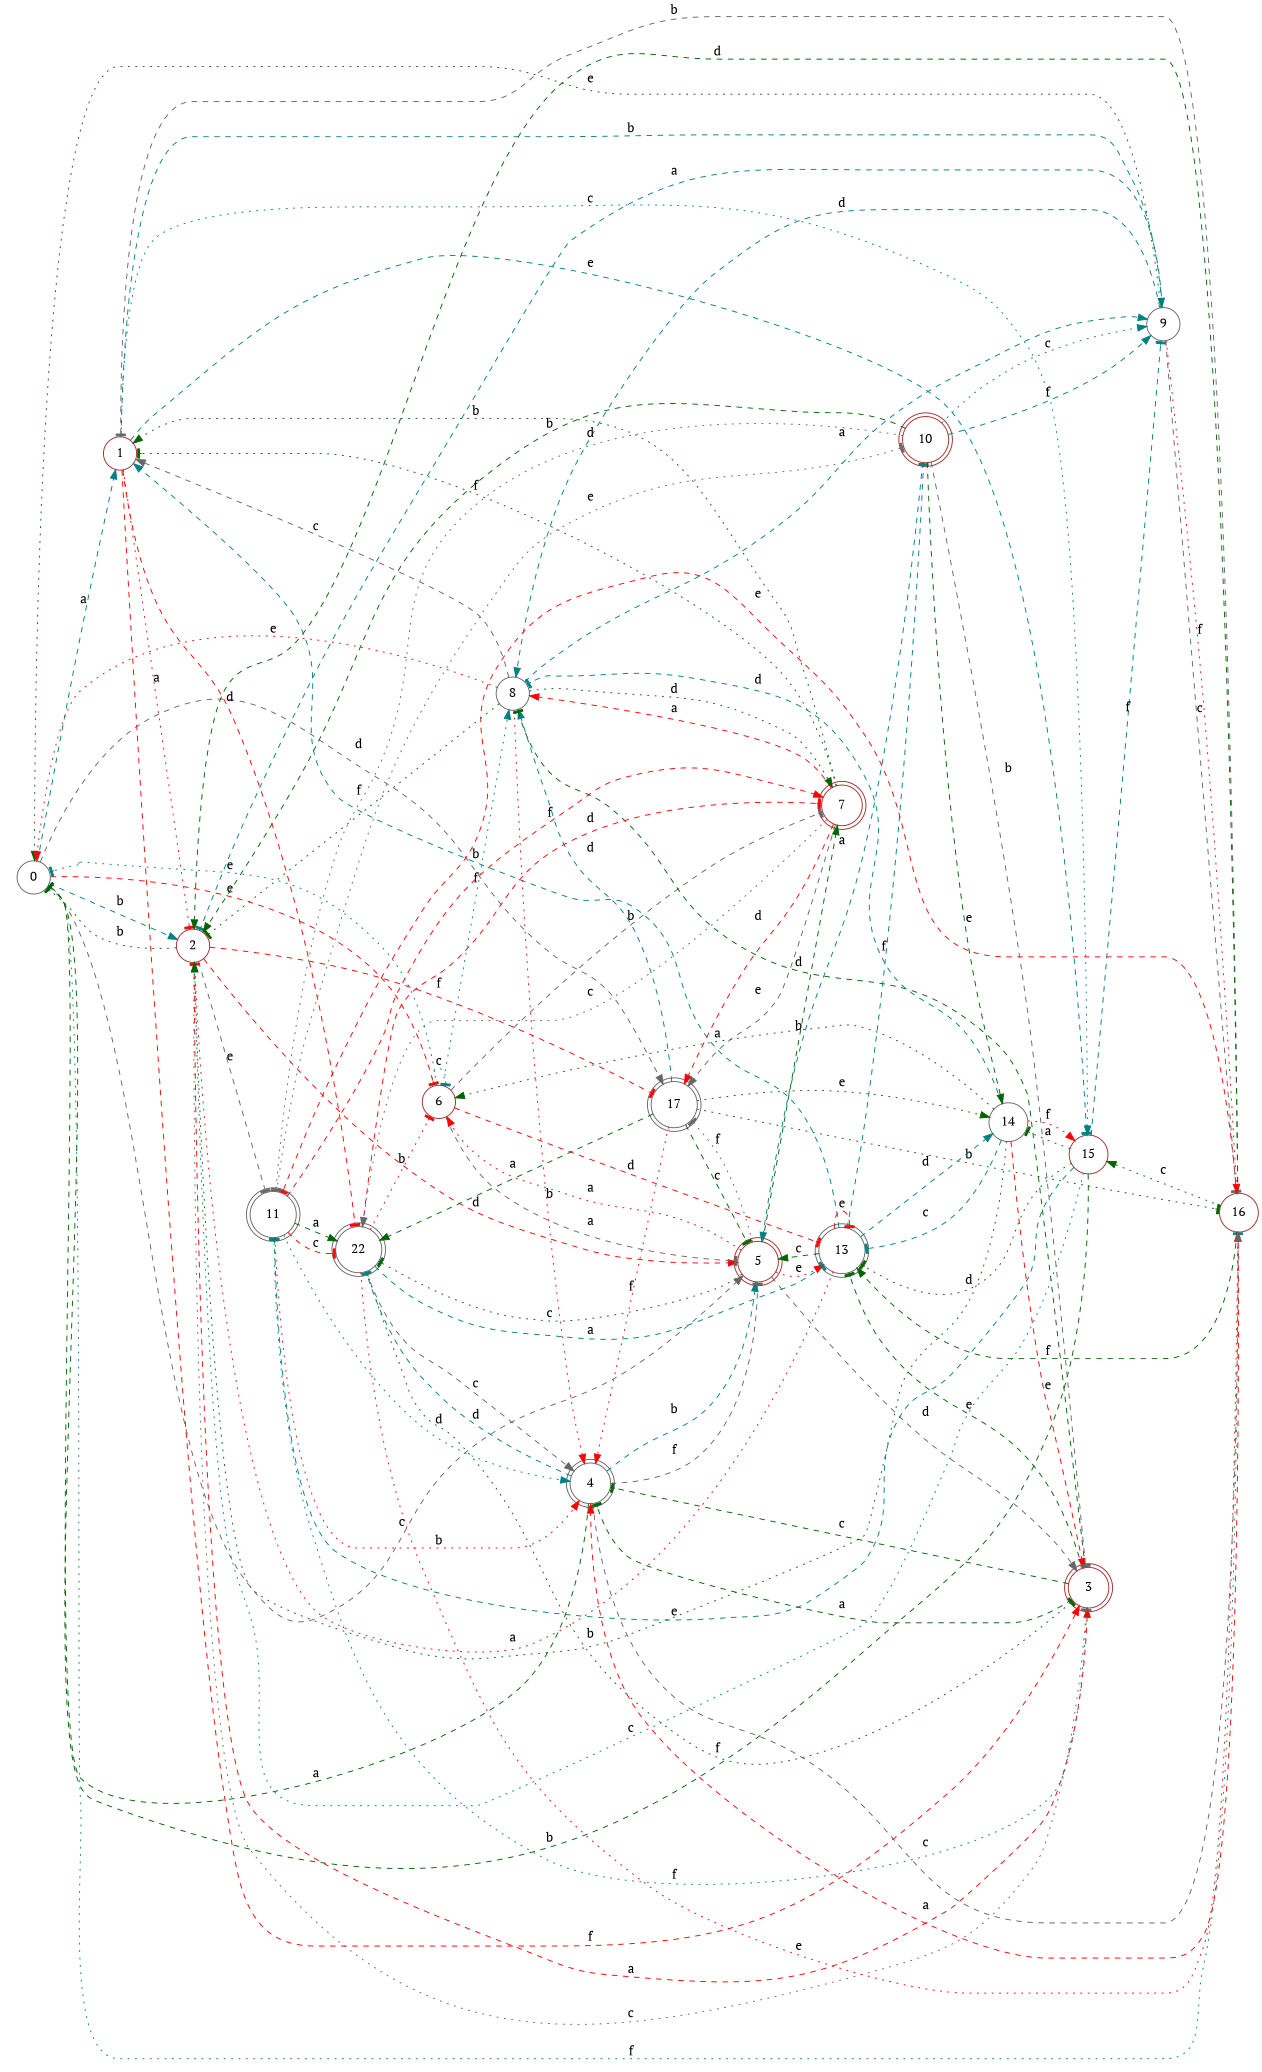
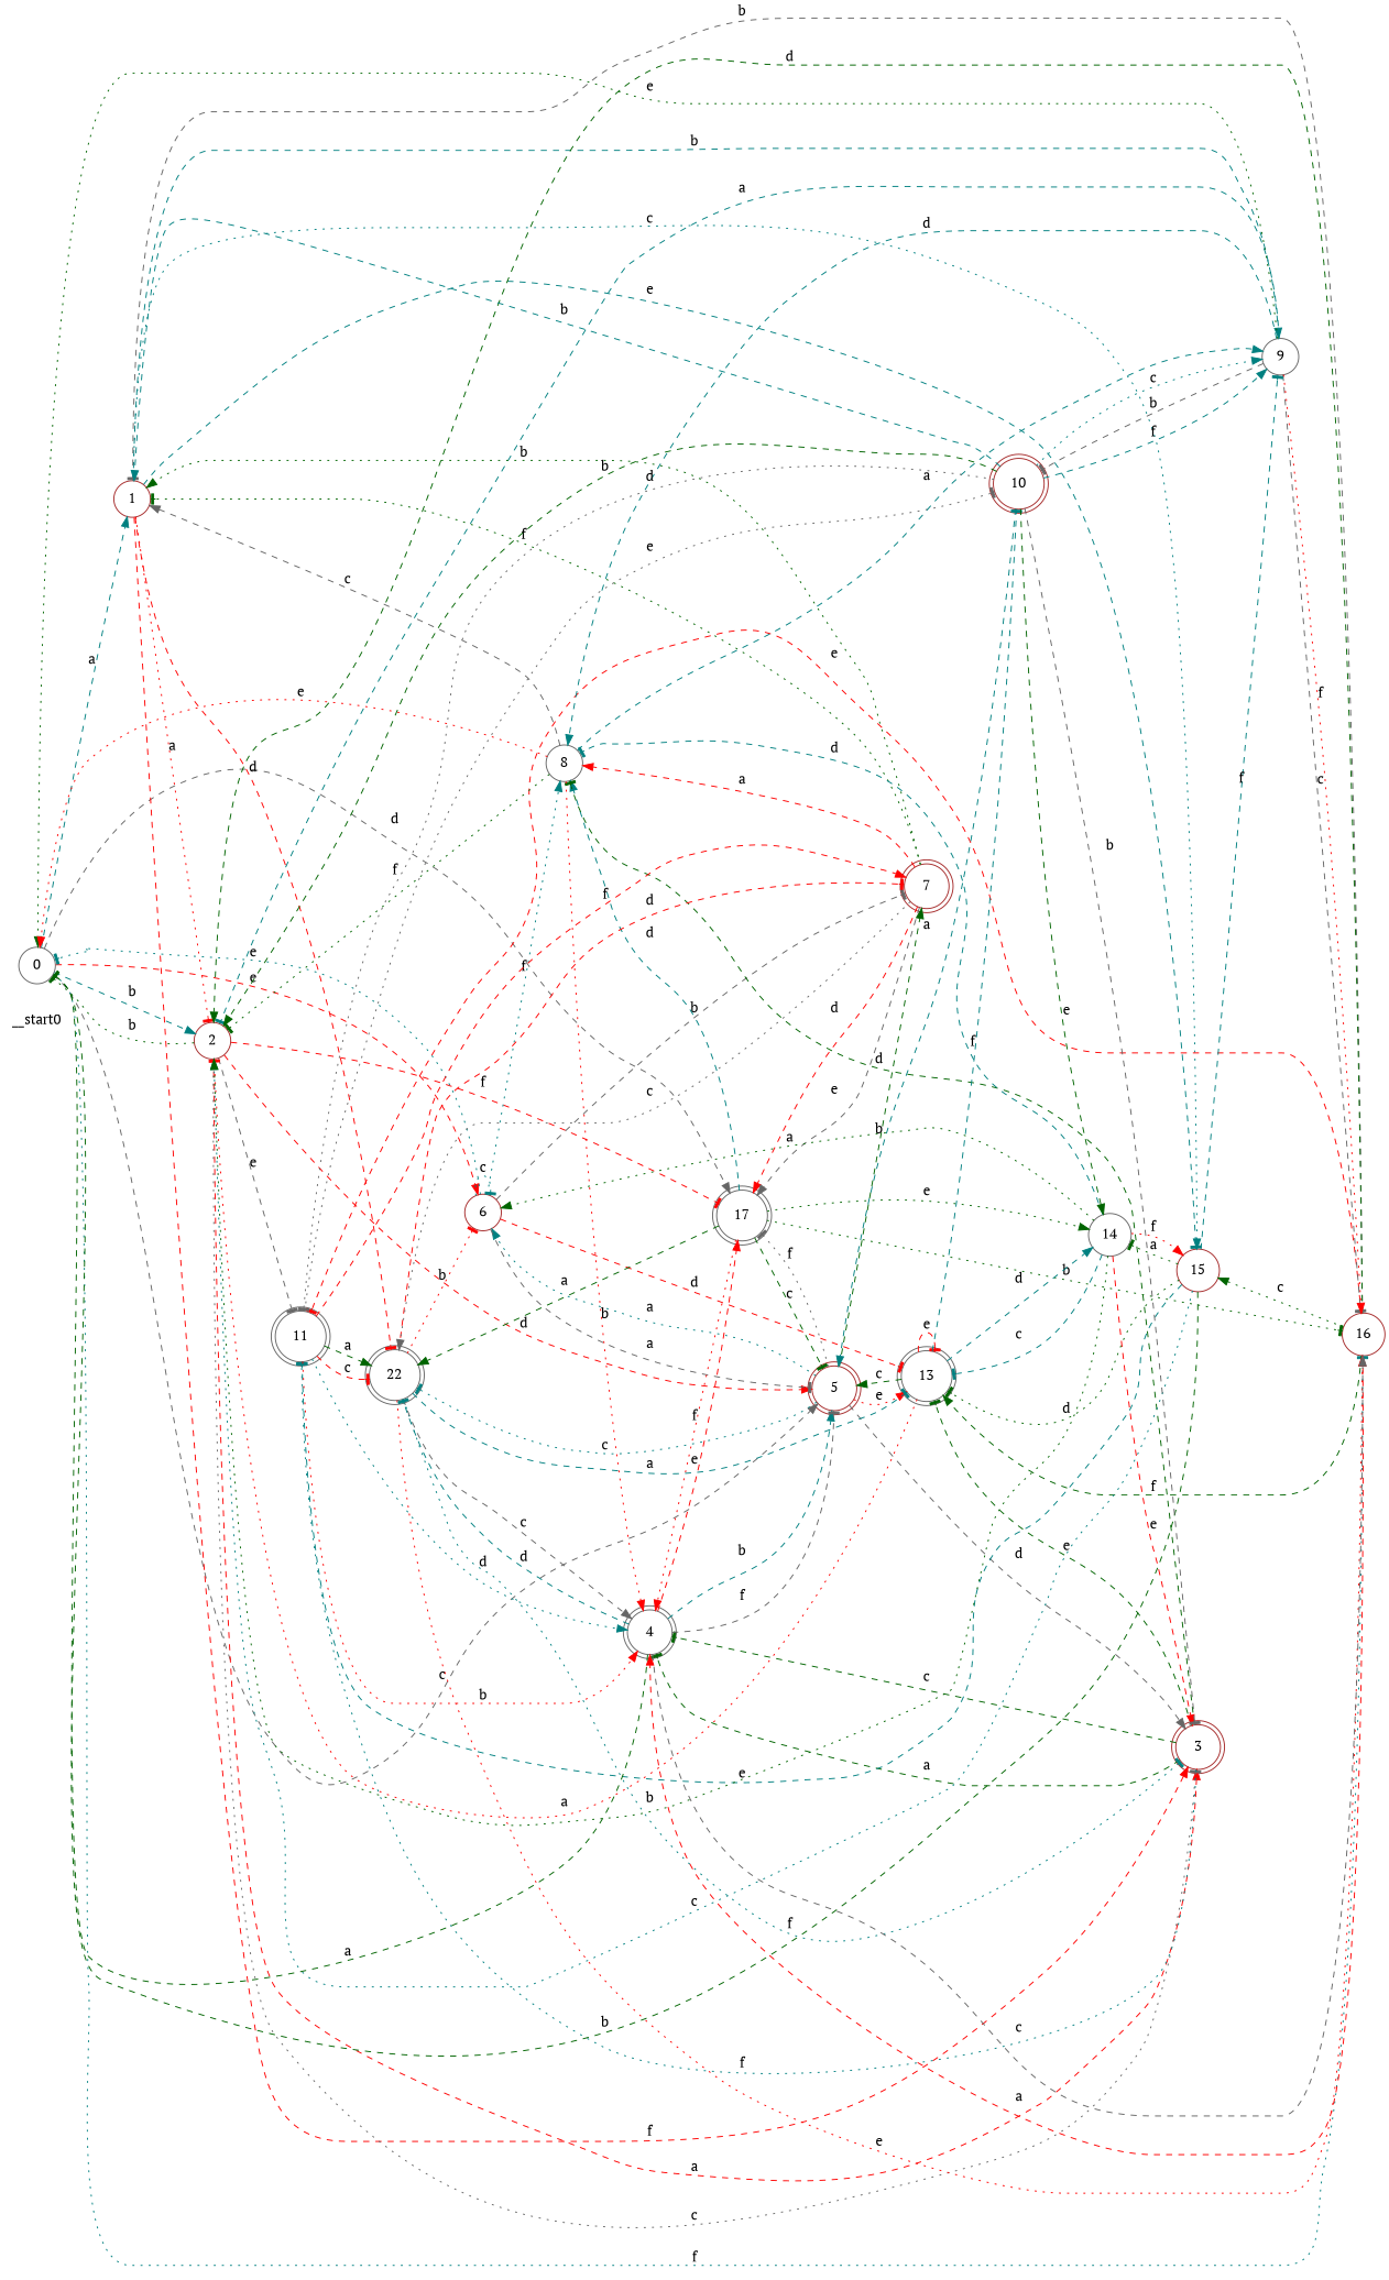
  digraph {
    fontname="PT Serif"
    rankdir=LR
    node [color=gray40 fontname="PT Serif" shape=circle fillcolor=white style=filled]
    edge [arrowhead=normal color=teal fontname="PT Serif" style=dashed]
+   __start0 [shape=none fillcolor="" style=""]
    n2 [label=0]
    n3 [color=brown label=1]
    n4 [color=brown label=2]
    n5 [color=brown label=5 shape=doublecircle style="rounded,filled"]
    n6 [color=brown label=6]
    n7 [color=brown label=16]
    n8 [label=17 shape=doublecircle style="rounded,filled"]
    n9 [color=brown label=3 shape=doublecircle style="rounded,filled"]
    n10 [label=9]
    n11 [label=22 shape=doublecircle style="rounded,filled"]
    n12 [color=brown label=15]
    n13 [label=11 shape=doublecircle style="rounded,filled"]
    n14 [label=13 shape=doublecircle style="rounded,filled"]
    n15 [color=brown label=7 shape=doublecircle style="rounded,filled"]
    n16 [label=8]
    n17 [label=4 shape=doublecircle style="rounded,filled"]
    n18 [label=14]
    n19 [color=brown label=10 shape=doublecircle style="rounded,filled"]
    n2 -> n3 [label=a]
    n2 -> n4 [label=b]
    n2 -> n5 [color=gray40 label=c]
-   n2 -> n6 [arrowhead=tee color=red label=e]
+   n2 -> n6 [color=red label=e]
    n2 -> n7 [arrowhead=tee label=f style=dotted]
    n2 -> n8 [color=gray40 label=d]
    n3 -> n4 [arrowhead=tee color=red label=a style=dotted]
    n3 -> n9 [color=red label=f]
    n3 -> n10 [label=b]
    n3 -> n11 [arrowhead=tee color=red label=d]
    n3 -> n12 [label=c style=dotted]
    n3 -> n12 [arrowhead=tee label=e]
    n4 -> n2 [arrowhead=tee color=darkgreen label=b style=dotted]
    n4 -> n5 [color=red label=d]
    n4 -> n8 [arrowhead=tee color=red label=f]
    n4 -> n9 [color=red label=a]
    n4 -> n9 [arrowhead=tee color=gray40 label=c style=dotted]
    n4 -> n13 [arrowhead=tee color=gray40 label=e]
-   n5 -> n6 [color=red label=a style=dotted]
+   n5 -> n6 [label=a style=dotted]
    n5 -> n8 [arrowhead=tee color=gray40 label=f style=dotted]
    n5 -> n9 [color=gray40 label=d]
-   n5 -> n11 [arrowhead=tee color=darkgreen label=c style=dotted]
+   n5 -> n11 [arrowhead=tee label=c style=dotted]
    n5 -> n14 [color=red label=e style=dotted]
    n5 -> n15 [color=darkgreen label=b]
    n6 -> n2 [arrowhead=tee label=e style=dotted]
    n6 -> n5 [arrowhead=tee color=gray40 label=a]
    n6 -> n6 [arrowhead=tee label=c style=dotted]
    n6 -> n14 [arrowhead=tee color=red label=d]
    n6 -> n15 [arrowhead=tee color=gray40 label=b]
    n6 -> n16 [label=f style=dotted]
    n7 -> n3 [arrowhead=tee color=gray40 label=b]
    n7 -> n4 [color=darkgreen label=d]
    n7 -> n12 [color=darkgreen label=c style=dotted]
    n7 -> n13 [arrowhead=tee color=red label=e]
    n7 -> n14 [color=darkgreen label=f]
    n7 -> n17 [color=red label=a]
    n8 -> n5 [arrowhead=tee color=darkgreen label=c]
    n8 -> n7 [arrowhead=tee color=darkgreen label=b style=dotted]
    n8 -> n11 [color=darkgreen label=a]
    n8 -> n16 [label=d]
    n8 -> n17 [color=red label=f style=dotted]
    n8 -> n18 [color=darkgreen label=e style=dotted]
    n9 -> n13 [arrowhead=tee label=f style=dotted]
    n9 -> n14 [arrowhead=tee color=darkgreen label=e]
    n9 -> n16 [arrowhead=tee color=darkgreen label=d]
    n9 -> n17 [arrowhead=tee color=darkgreen label=a]
    n9 -> n17 [arrowhead=tee color=darkgreen label=c]
    n10 -> n2 [color=darkgreen label=e style=dotted]
    n10 -> n4 [arrowhead=tee label=a]
    n10 -> n7 [arrowhead=tee color=gray40 label=c]
    n10 -> n7 [color=red label=f style=dotted]
    n10 -> n16 [label=d]
+   n10 -> n19 [arrowhead=tee color=gray40 label=b]
    n11 -> n6 [arrowhead=tee color=red label=b style=dotted]
    n11 -> n7 [color=red label=e style=dotted]
-   n11 -> n9 [arrowhead=tee color=darkgreen label=f style=dotted]
+   n11 -> n9 [arrowhead=tee label=f style=dotted]
    n11 -> n14 [arrowhead=tee label=a]
    n11 -> n15 [arrowhead=tee color=red label=d]
    n11 -> n17 [color=gray40 label=c]
    n12 -> n2 [arrowhead=tee color=darkgreen label=b]
    n12 -> n4 [label=c style=dotted]
    n12 -> n10 [arrowhead=tee label=f]
    n12 -> n13 [arrowhead=tee label=e]
    n12 -> n14 [arrowhead=tee color=darkgreen label=d style=dotted]
    n12 -> n18 [arrowhead=tee color=darkgreen label=a style=dotted]
    n13 -> n11 [color=darkgreen label=a]
    n13 -> n11 [arrowhead=tee color=red label=c]
    n13 -> n15 [color=red label=f]
    n13 -> n17 [color=red label=b style=dotted]
    n13 -> n17 [label=d style=dotted]
    n13 -> n19 [arrowhead=tee color=gray40 label=e style=dotted]
-   n14 -> n3 [label=b]
+   n19 -> n3 [label=b]
    n14 -> n4 [arrowhead=tee color=red label=a style=dotted]
    n14 -> n5 [color=darkgreen label=c]
    n14 -> n14 [arrowhead=tee color=red label=e]
    n14 -> n18 [label=d]
    n14 -> n19 [arrowhead=tee label=f]
    n15 -> n3 [color=darkgreen label=b style=dotted]
    n15 -> n3 [arrowhead=tee color=darkgreen label=f style=dotted]
    n15 -> n8 [color=red label=d]
    n15 -> n8 [color=gray40 label=e]
    n15 -> n11 [color=gray40 label=c style=dotted]
    n15 -> n16 [color=red label=a]
    n16 -> n2 [color=red label=e style=dotted]
    n16 -> n3 [color=gray40 label=c]
    n16 -> n4 [arrowhead=tee color=darkgreen label=f style=dotted]
    n16 -> n10 [label=a]
-   n16 -> n15 [color=darkgreen label=d style=dotted]
    n16 -> n17 [color=red label=b style=dotted]
    n17 -> n2 [arrowhead=tee color=darkgreen label=a]
    n17 -> n5 [label=b]
    n17 -> n5 [arrowhead=tee color=gray40 label=f]
    n17 -> n7 [color=gray40 label=c]
+   n17 -> n8 [color=red label=e]
    n17 -> n11 [arrowhead=tee label=d]
    n18 -> n4 [color=darkgreen label=b style=dotted]
    n18 -> n6 [color=darkgreen label=a style=dotted]
    n18 -> n9 [color=red label=e]
    n18 -> n12 [color=red label=f style=dotted]
    n18 -> n14 [arrowhead=tee label=c]
    n18 -> n16 [arrowhead=tee label=d]
    n19 -> n4 [color=darkgreen label=b]
    n19 -> n5 [label=a]
    n19 -> n9 [arrowhead=tee color=gray40 label=b]
    n19 -> n10 [label=c style=dotted]
    n19 -> n10 [label=f]
    n19 -> n13 [arrowhead=tee color=gray40 label=d style=dotted]
    n19 -> n18 [color=darkgreen label=e]
  }
